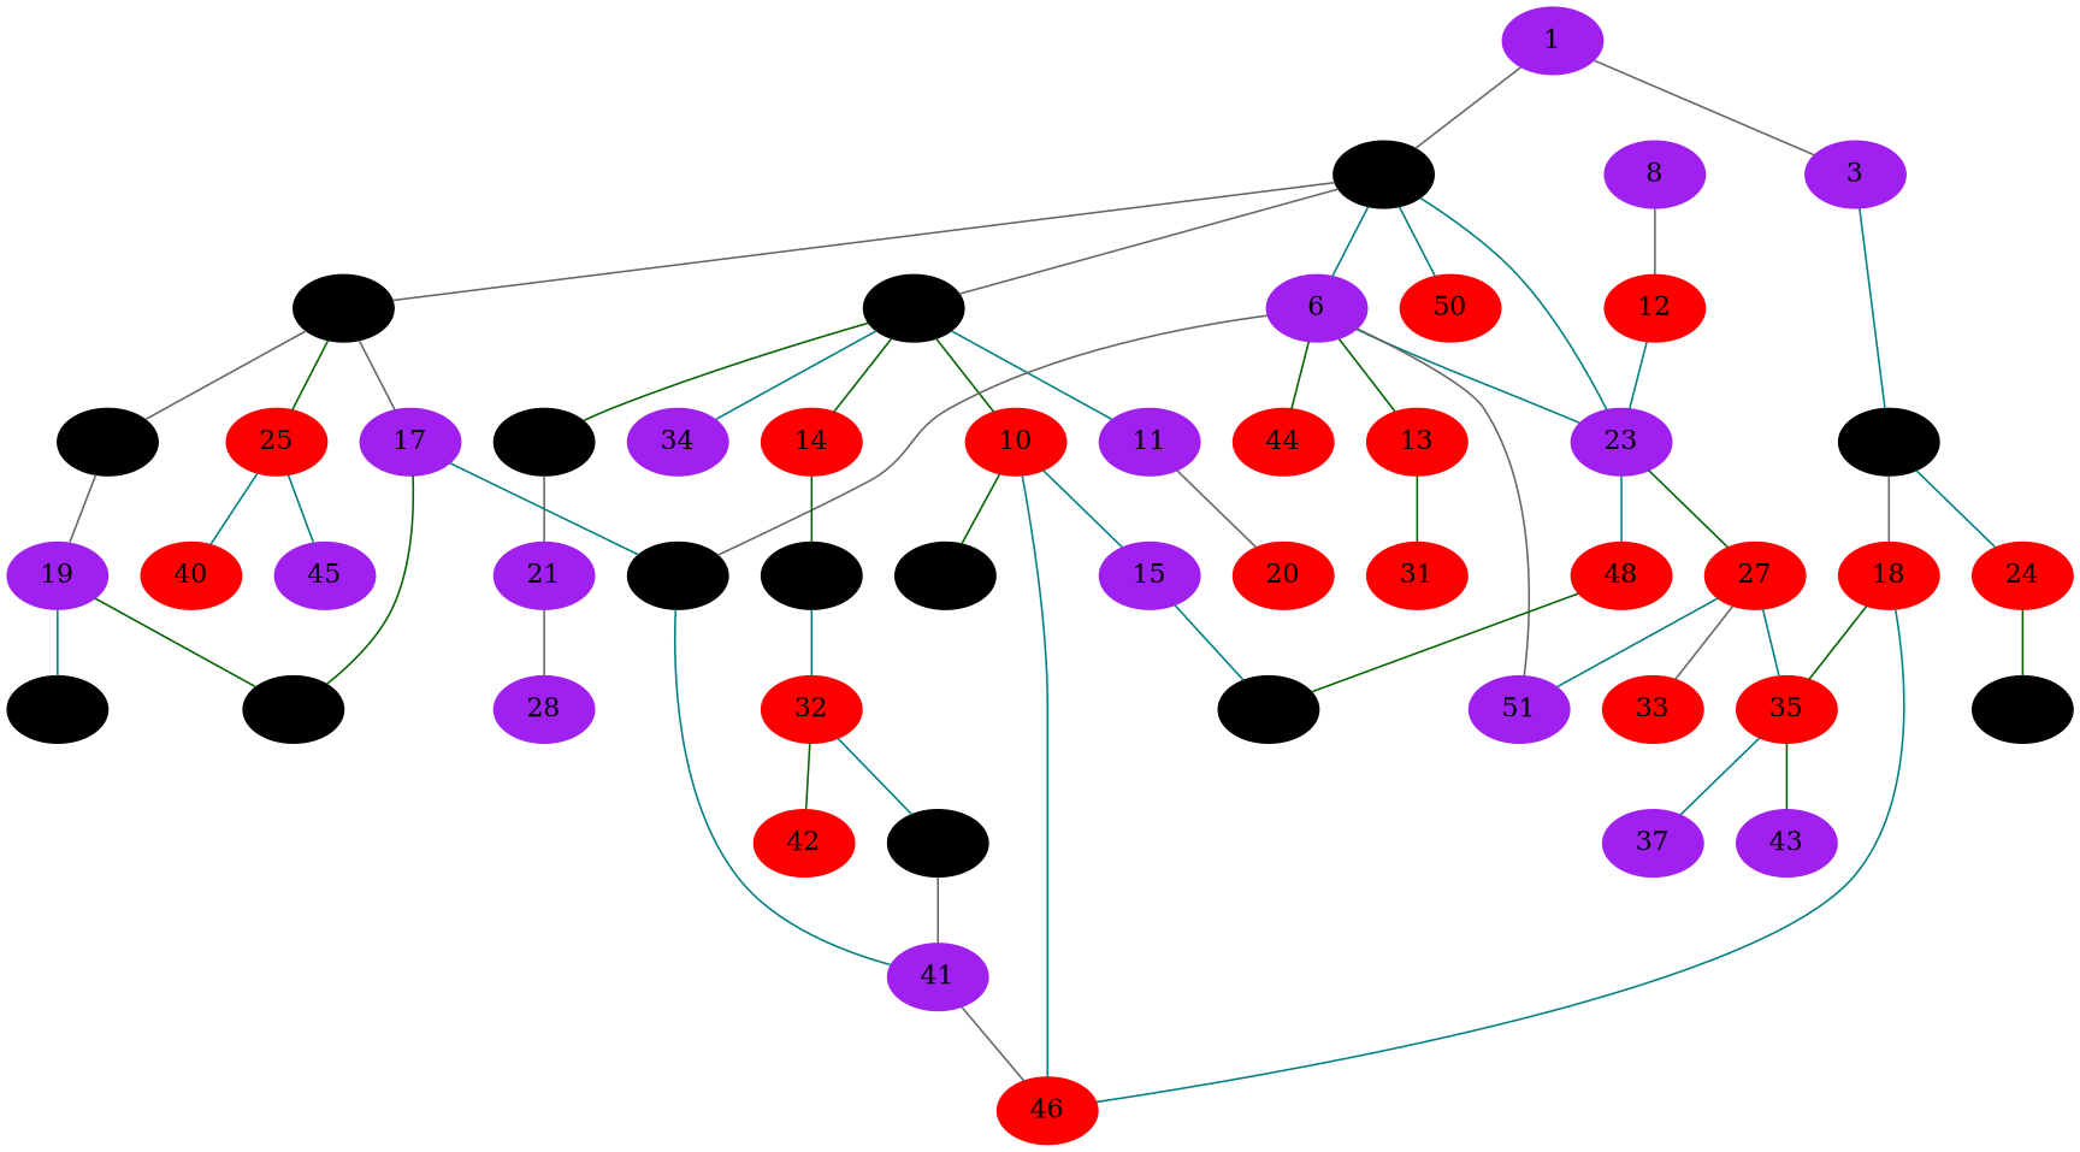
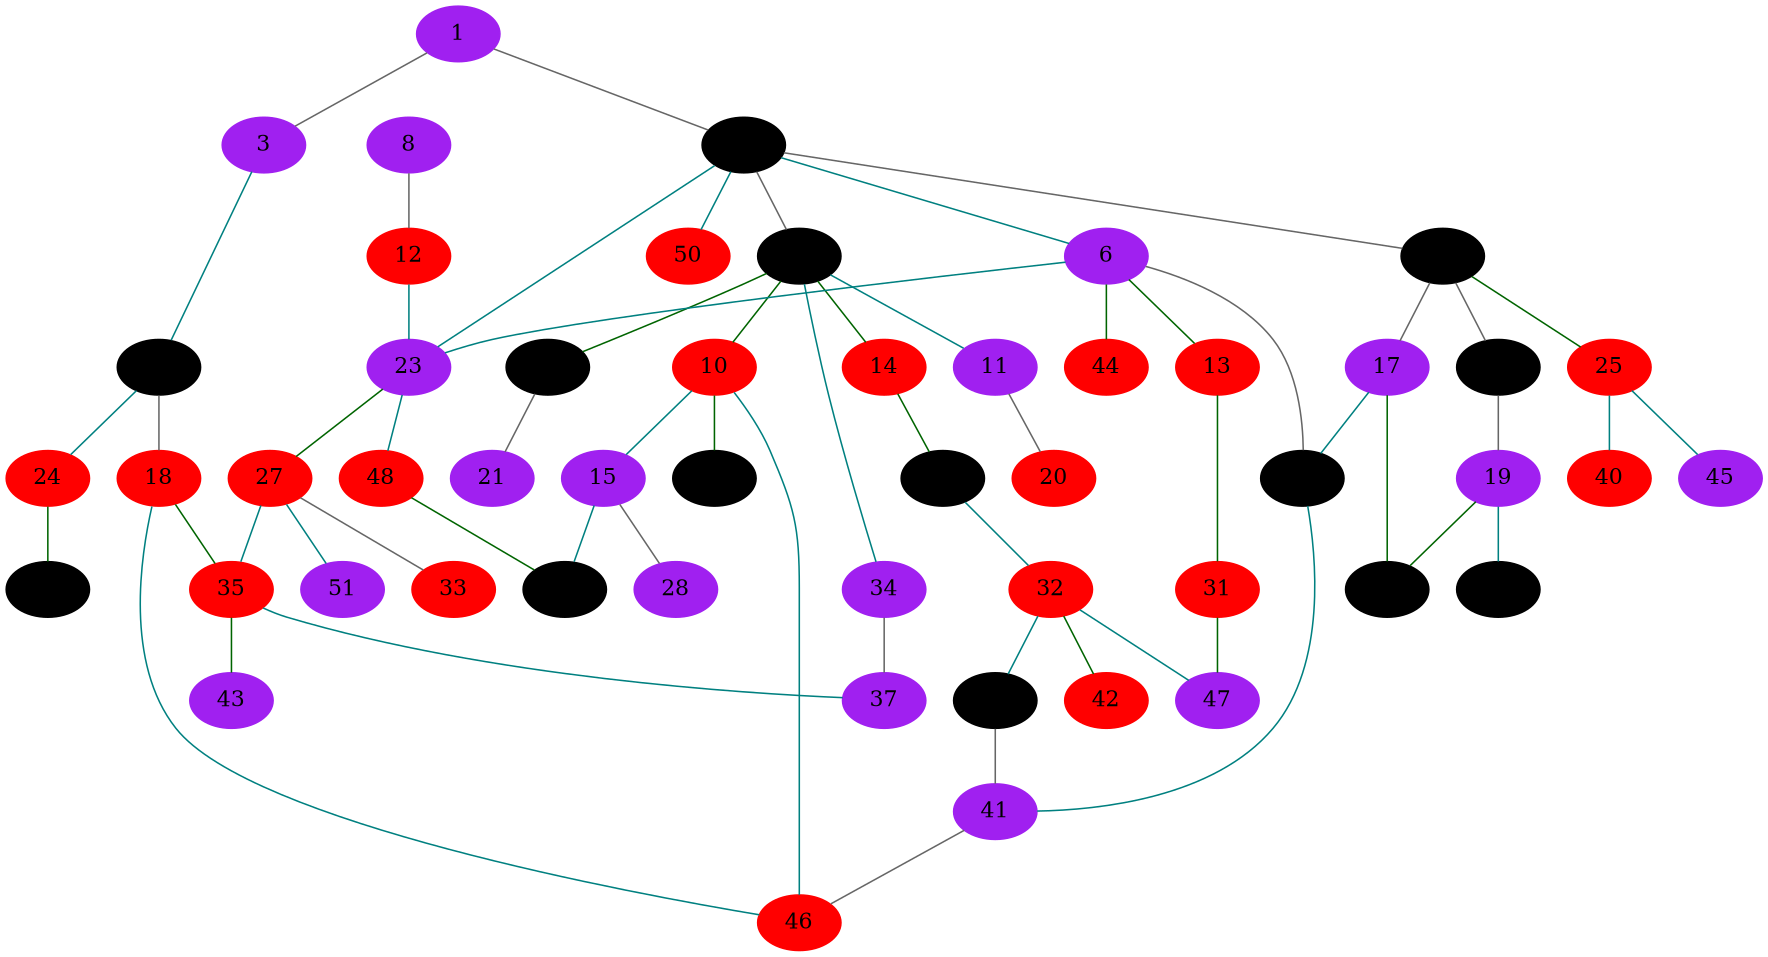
  graph {
    node [color=red style=filled]
    edge [color=teal]
    1 [color=purple]
    2 [color=black]
    3 [color=purple]
    5 [color=black]
    6 [color=purple]
    7 [color=black]
    23 [color=purple]
    50
    4 [color=black]
    10
    11 [color=purple]
    14
    16 [color=black]
    34 [color=purple]
    13
    22 [color=black]
    44
    51 [color=purple]
    9 [color=black]
    17 [color=purple]
    25
    27
    48
    18
    24
    46
    35
    29 [color=black]
    15 [color=purple]
    26 [color=black]
    20
    30 [color=black]
    21 [color=purple]
    37 [color=purple]
    8 [color=purple]
    12
    31
    41 [color=purple]
    19 [color=purple]
    38 [color=black]
    40
    45 [color=purple]
    36 [color=black]
    28 [color=purple]
    49 [color=black]
+   47 [color=purple]
    32
    43 [color=purple]
    33
    39 [color=black]
    42
    1 -- 2 [color=gray40]
    1 -- 3 [color=gray40]
    2 -- 5 [color=gray40]
    2 -- 6
    2 -- 7 [color=gray40]
    2 -- 23
    2 -- 50
    3 -- 4
    5 -- 10 [color=darkgreen]
    5 -- 11
    5 -- 14 [color=darkgreen]
    5 -- 16 [color=darkgreen]
    5 -- 34
    6 -- 23
    6 -- 13 [color=darkgreen]
    6 -- 22 [color=gray40]
    6 -- 44 [color=darkgreen]
-   6 -- 51 [color=gray40]
    7 -- 9 [color=gray40]
    7 -- 17 [color=gray40]
    7 -- 25 [color=darkgreen]
    23 -- 27 [color=darkgreen]
    23 -- 48
    4 -- 18 [color=gray40]
    4 -- 24
    10 -- 46
    10 -- 15
    10 -- 26 [color=darkgreen]
    11 -- 20 [color=gray40]
    14 -- 30 [color=darkgreen]
    16 -- 21 [color=gray40]
+   34 -- 37 [color=gray40]
    13 -- 31 [color=darkgreen]
    22 -- 41
    9 -- 19 [color=gray40]
    17 -- 22
    17 -- 38 [color=darkgreen]
    25 -- 40
    25 -- 45
    27 -- 51
    27 -- 35
    27 -- 33 [color=gray40]
    48 -- 49 [color=darkgreen]
    18 -- 46
    18 -- 35 [color=darkgreen]
    24 -- 29 [color=darkgreen]
    35 -- 37
    35 -- 43 [color=darkgreen]
-   21 -- 28 [color=gray40]
+   15 -- 28 [color=gray40]
    15 -- 49
    30 -- 32
    8 -- 12 [color=gray40]
    12 -- 23
+   31 -- 47 [color=darkgreen]
    41 -- 46 [color=gray40]
    19 -- 38 [color=darkgreen]
    19 -- 36
+   32 -- 47
    32 -- 39
    32 -- 42 [color=darkgreen]
    39 -- 41 [color=gray40]
  }
